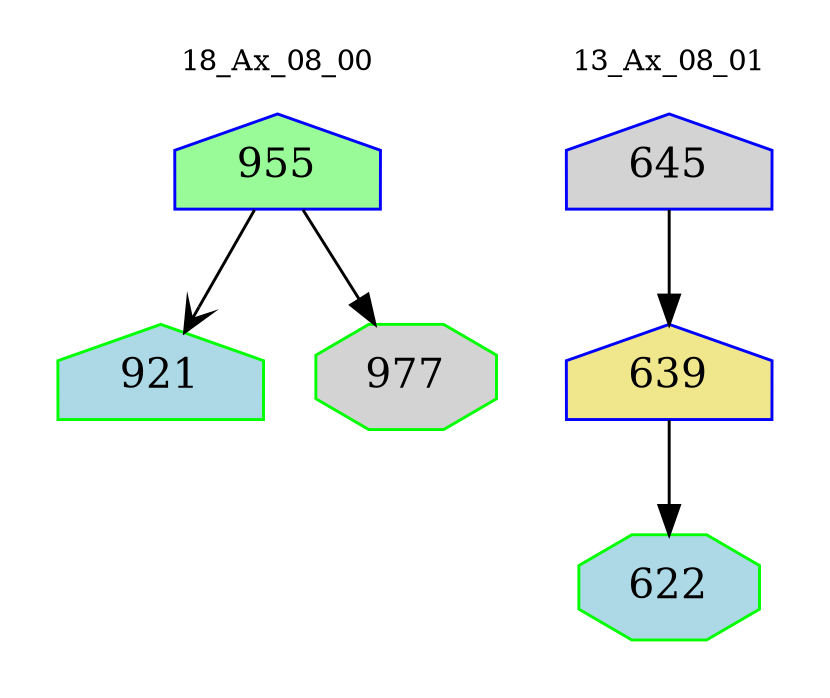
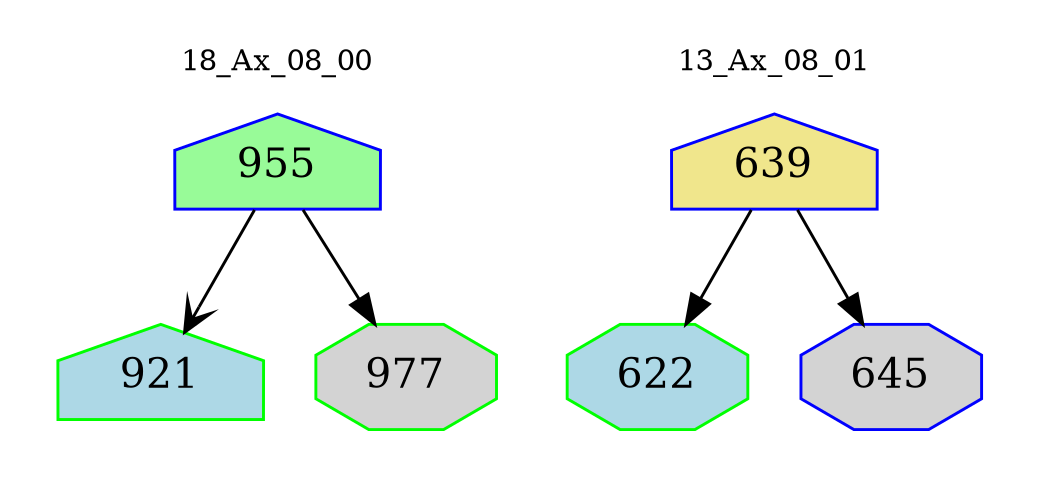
  digraph {
    node [color=blue fillcolor=lightblue shape=house style=filled]
    edge [arrowhead=normal color=black]
    n1 [fillcolor=palegreen label=955]
    n2 [color=green label=921]
    n3 [color=green fillcolor=lightgrey label=977 shape=octagon]
    n4 [fillcolor=khaki label=639]
    n5 [color=green label=622 shape=octagon]
-   n6 [fillcolor=lightgrey label=645]
+   n6 [fillcolor=lightgrey label=645 shape=octagon]
    subgraph cluster_1 {
      color=white
      fontsize=10
      label="18_Ax_08_00"
      n1
      n2
      n3
    }
    subgraph cluster_2 {
      color=white
      fontsize=10
      label="13_Ax_08_01"
      n4
      n5
      n6
    }
    n1 -> n2 [arrowhead=vee]
    n1 -> n3
    n4 -> n5
-   n6 -> n4
+   n4 -> n6
  }
